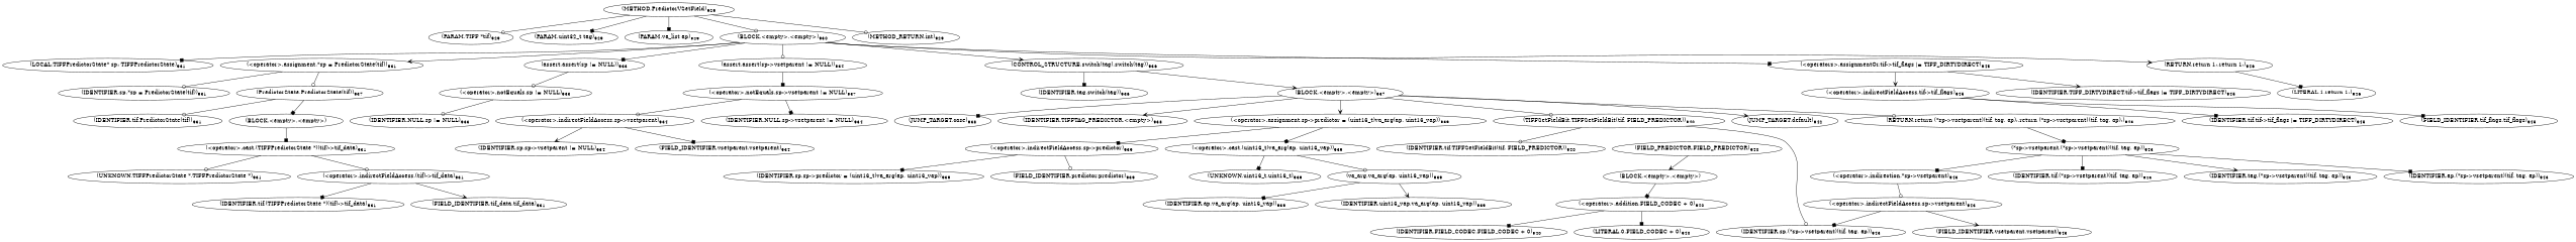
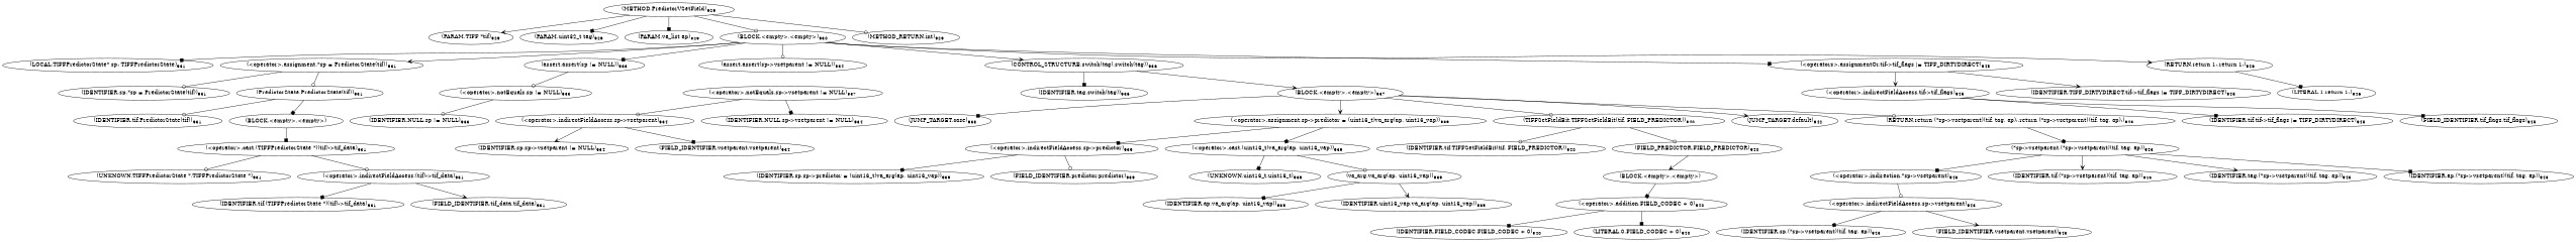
  digraph {
    edge [arrowhead=box]
    n1 [label=<(METHOD,PredictorVSetField)<SUB>929</SUB>>]
    n2 [label=<(PARAM,TIFF *tif)<SUB>929</SUB>>]
    n3 [label=<(PARAM,uint32_t tag)<SUB>929</SUB>>]
    n4 [label=<(PARAM,va_list ap)<SUB>929</SUB>>]
    n5 [label=<(BLOCK,&lt;empty&gt;,&lt;empty&gt;)<SUB>930</SUB>>]
    n6 [label=<(METHOD_RETURN,int)<SUB>929</SUB>>]
    n7 [label=<(LOCAL,TIFFPredictorState* sp: TIFFPredictorState)<SUB>931</SUB>>]
    n8 [label=<(&lt;operator&gt;.assignment,*sp = PredictorState(tif))<SUB>931</SUB>>]
    n9 [label=<(assert,assert(sp != NULL))<SUB>933</SUB>>]
    n10 [label=<(assert,assert(sp-&gt;vsetparent != NULL))<SUB>934</SUB>>]
    n11 [label=<(CONTROL_STRUCTURE,switch(tag),switch(tag))<SUB>936</SUB>>]
    n12 [label=<(&lt;operators&gt;.assignmentOr,tif-&gt;tif_flags |= TIFF_DIRTYDIRECT)<SUB>945</SUB>>]
    n13 [label=<(RETURN,return 1;,return 1;)<SUB>946</SUB>>]
    n14 [label=<(IDENTIFIER,sp,*sp = PredictorState(tif))<SUB>931</SUB>>]
-   n15 [label=<(PredictorState,PredictorState(tif))<SUB>937</SUB>>]
+   n15 [label=<(PredictorState,PredictorState(tif))<SUB>931</SUB>>]
    n16 [label=<(&lt;operator&gt;.notEquals,sp != NULL)<SUB>933</SUB>>]
    n17 [label=<(&lt;operator&gt;.notEquals,sp-&gt;vsetparent != NULL)<SUB>937</SUB>>]
    n18 [label=<(IDENTIFIER,tag,switch(tag))<SUB>936</SUB>>]
    n19 [label=<(BLOCK,&lt;empty&gt;,&lt;empty&gt;)<SUB>937</SUB>>]
    n20 [label=<(&lt;operator&gt;.indirectFieldAccess,tif-&gt;tif_flags)<SUB>945</SUB>>]
    n21 [label=<(IDENTIFIER,TIFF_DIRTYDIRECT,tif-&gt;tif_flags |= TIFF_DIRTYDIRECT)<SUB>945</SUB>>]
    n22 [label=<(LITERAL,1,return 1;)<SUB>946</SUB>>]
    n23 [label=<(IDENTIFIER,tif,PredictorState(tif))<SUB>931</SUB>>]
    n24 [label=<(BLOCK,&lt;empty&gt;,&lt;empty&gt;)>]
    n25 [label=<(&lt;operator&gt;.cast,(TIFFPredictorState *)(tif)-&gt;tif_data)<SUB>931</SUB>>]
    n26 [label=<(UNKNOWN,TIFFPredictorState *,TIFFPredictorState *)<SUB>931</SUB>>]
    n27 [label=<(&lt;operator&gt;.indirectFieldAccess,(tif)-&gt;tif_data)<SUB>931</SUB>>]
    n28 [label=<(IDENTIFIER,tif,(TIFFPredictorState *)(tif)-&gt;tif_data)<SUB>931</SUB>>]
    n29 [label=<(FIELD_IDENTIFIER,tif_data,tif_data)<SUB>931</SUB>>]
    n30 [label=<(IDENTIFIER,NULL,sp != NULL)<SUB>933</SUB>>]
    n31 [label=<(&lt;operator&gt;.indirectFieldAccess,sp-&gt;vsetparent)<SUB>934</SUB>>]
    n32 [label=<(IDENTIFIER,NULL,sp-&gt;vsetparent != NULL)<SUB>934</SUB>>]
    n33 [label=<(IDENTIFIER,sp,sp-&gt;vsetparent != NULL)<SUB>934</SUB>>]
    n34 [label=<(FIELD_IDENTIFIER,vsetparent,vsetparent)<SUB>934</SUB>>]
    n35 [label=<(JUMP_TARGET,case)<SUB>938</SUB>>]
-   n36 [label=<(IDENTIFIER,TIFFTAG_PREDICTOR,&lt;empty&gt;)<SUB>938</SUB>>]
    n37 [label=<(&lt;operator&gt;.assignment,sp-&gt;predictor = (uint16_t)va_arg(ap, uint16_vap))<SUB>939</SUB>>]
    n38 [label=<(TIFFSetFieldBit,TIFFSetFieldBit(tif, FIELD_PREDICTOR))<SUB>940</SUB>>]
    n39 [label=<(JUMP_TARGET,default)<SUB>942</SUB>>]
    n40 [label=<(RETURN,return (*sp-&gt;vsetparent)(tif, tag, ap);,return (*sp-&gt;vsetparent)(tif, tag, ap);)<SUB>943</SUB>>]
    n41 [label=<(&lt;operator&gt;.indirectFieldAccess,sp-&gt;predictor)<SUB>939</SUB>>]
    n42 [label=<(&lt;operator&gt;.cast,(uint16_t)va_arg(ap, uint16_vap))<SUB>939</SUB>>]
    n43 [label=<(IDENTIFIER,tif,TIFFSetFieldBit(tif, FIELD_PREDICTOR))<SUB>940</SUB>>]
    n44 [label=<(FIELD_PREDICTOR,FIELD_PREDICTOR)<SUB>940</SUB>>]
    n45 [label=<(*sp-&gt;vsetparent,(*sp-&gt;vsetparent)(tif, tag, ap))<SUB>943</SUB>>]
    n46 [label=<(IDENTIFIER,sp,sp-&gt;predictor = (uint16_t)va_arg(ap, uint16_vap))<SUB>939</SUB>>]
    n47 [label=<(FIELD_IDENTIFIER,predictor,predictor)<SUB>939</SUB>>]
    n48 [label=<(UNKNOWN,uint16_t,uint16_t)<SUB>939</SUB>>]
    n49 [label=<(va_arg,va_arg(ap, uint16_vap))<SUB>939</SUB>>]
    n50 [label=<(IDENTIFIER,ap,va_arg(ap, uint16_vap))<SUB>939</SUB>>]
    n51 [label=<(IDENTIFIER,uint16_vap,va_arg(ap, uint16_vap))<SUB>939</SUB>>]
    n52 [label=<(BLOCK,&lt;empty&gt;,&lt;empty&gt;)>]
    n53 [label=<(&lt;operator&gt;.addition,FIELD_CODEC + 0)<SUB>940</SUB>>]
    n54 [label=<(IDENTIFIER,FIELD_CODEC,FIELD_CODEC + 0)<SUB>940</SUB>>]
    n55 [label=<(LITERAL,0,FIELD_CODEC + 0)<SUB>940</SUB>>]
    n56 [label=<(&lt;operator&gt;.indirection,*sp-&gt;vsetparent)<SUB>943</SUB>>]
    n57 [label=<(IDENTIFIER,tif,(*sp-&gt;vsetparent)(tif, tag, ap))<SUB>943</SUB>>]
    n58 [label=<(IDENTIFIER,tag,(*sp-&gt;vsetparent)(tif, tag, ap))<SUB>943</SUB>>]
    n59 [label=<(IDENTIFIER,ap,(*sp-&gt;vsetparent)(tif, tag, ap))<SUB>943</SUB>>]
    n60 [label=<(&lt;operator&gt;.indirectFieldAccess,sp-&gt;vsetparent)<SUB>943</SUB>>]
    n61 [label=<(IDENTIFIER,sp,(*sp-&gt;vsetparent)(tif, tag, ap))<SUB>943</SUB>>]
    n62 [label=<(FIELD_IDENTIFIER,vsetparent,vsetparent)<SUB>943</SUB>>]
    n63 [label=<(IDENTIFIER,tif,tif-&gt;tif_flags |= TIFF_DIRTYDIRECT)<SUB>945</SUB>>]
    n64 [label=<(FIELD_IDENTIFIER,tif_flags,tif_flags)<SUB>945</SUB>>]
-   n1 -> n2 [arrowhead=odot]
+   n1 -> n2 [arrowhead=vee]
    n1 -> n3
    n1 -> n4
    n1 -> n5 [arrowhead=odot]
    n1 -> n6 [arrowhead=odot]
    n5 -> n7
    n5 -> n8 [arrowhead=vee]
    n5 -> n9
    n5 -> n10 [arrowhead=odot]
    n5 -> n11 [arrowhead=vee]
    n5 -> n12
    n5 -> n13 [arrowhead=vee]
    n8 -> n14 [arrowhead=odot]
    n8 -> n15 [arrowhead=odot]
    n9 -> n16 [arrowhead=odot]
-   n10 -> n17
    n11 -> n18
    n11 -> n19 [arrowhead=vee]
    n12 -> n20 [arrowhead=vee]
    n12 -> n21 [arrowhead=vee]
    n13 -> n22
    n15 -> n23 [arrowhead=odot]
    n15 -> n24
    n16 -> n30 [arrowhead=odot]
    n17 -> n31 [arrowhead=odot]
    n17 -> n32
    n19 -> n35
-   n19 -> n36 [arrowhead=vee]
    n19 -> n37 [arrowhead=vee]
    n19 -> n38 [arrowhead=odot]
    n19 -> n39 [arrowhead=vee]
    n19 -> n40 [arrowhead=odot]
    n20 -> n63
    n20 -> n64
    n24 -> n25
    n25 -> n26 [arrowhead=odot]
    n25 -> n27 [arrowhead=odot]
    n27 -> n28
    n27 -> n29 [arrowhead=vee]
    n31 -> n33 [arrowhead=vee]
    n31 -> n34
    n37 -> n41
    n37 -> n42
    n38 -> n43 [arrowhead=odot]
-   n38 -> n61 [arrowhead=odot]
+   n38 -> n44 [arrowhead=odot]
    n40 -> n45
    n41 -> n46
    n41 -> n47 [arrowhead=odot]
    n42 -> n48
    n42 -> n49 [arrowhead=odot]
    n44 -> n52 [arrowhead=vee]
    n45 -> n56
-   n45 -> n57
+   n45 -> n57 [arrowhead=vee]
    n45 -> n58 [arrowhead=vee]
    n45 -> n59
    n49 -> n50
    n49 -> n51 [arrowhead=vee]
    n52 -> n53
    n53 -> n54
    n53 -> n55
    n56 -> n60 [arrowhead=odot]
    n60 -> n61
    n60 -> n62 [arrowhead=vee]
  }
